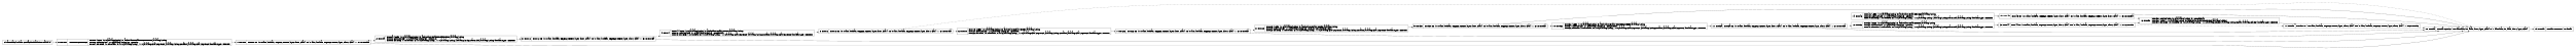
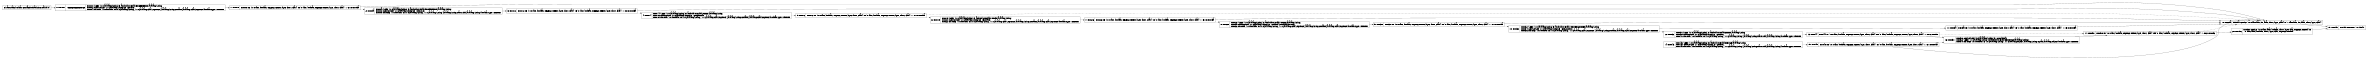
  digraph {
    rankdir=LR
    node [shape=record]
-   n1 [label="{0\:\ 0x0000|MTH_BLOCK_BLOCK\l|0x0000: SGET  (r0 I:java.lang.String) =  android.os.Build.FINGERPRINT java.lang.String \l0x0002: CONST_STR  (r1 I:java.lang.String) =  \"generic\" \l0x0004: INVOKE  (r0 I:boolean) = (r0 I:java.lang.String), (r1 I:java.lang.CharSequence) java.lang.String.contains(java.lang.CharSequence):boolean type: VIRTUAL \l}"]
+   n1 [label="{0\:\ 0x0000|MTH_ENTER_BLOCK\l|0x0000: SGET  (r0 I:java.lang.String) =  android.os.Build.FINGERPRINT java.lang.String \l0x0002: CONST_STR  (r1 I:java.lang.String) =  \"generic\" \l0x0004: INVOKE  (r0 I:boolean) = (r0 I:java.lang.String), (r1 I:java.lang.CharSequence) java.lang.String.contains(java.lang.CharSequence):boolean type: VIRTUAL \l}"]
    n2 [label="{1\:\ 0x0008|0x0008: IF  (r0 I:?[int, boolean, OBJECT, ARRAY, byte, short, char]) != (0 ?[int, boolean, OBJECT, ARRAY, byte, short, char])  \-\> B:18:0x005a \l}"]
    n3 [label="{2\:\ 0x000a|0x000a: SGET  (r0 I:java.lang.String) =  android.os.Build.FINGERPRINT java.lang.String \l0x000c: CONST_STR  (r1 I:java.lang.String) =  \"unknown\" \l0x000e: INVOKE  (r0 I:boolean) = (r0 I:java.lang.String), (r1 I:java.lang.String) java.lang.String.startsWith(java.lang.String):boolean type: VIRTUAL \l}"]
    n4 [label="{18\:\ 0x005a|0x005a: CONST  (r0 I:?[boolean, int, float, short, byte, char]) = (1 ?[boolean, int, float, short, byte, char]) \l}"]
    n5 [label="{3\:\ 0x0012|0x0012: IF  (r0 I:?[int, boolean, OBJECT, ARRAY, byte, short, char]) != (0 ?[int, boolean, OBJECT, ARRAY, byte, short, char])  \-\> B:18:0x005a \l}"]
    n6 [label="{19\:\ 0x005b|0x005b: RETURN  (r0 I:built) \l}"]
    n7 [label="{4\:\ 0x0014|0x0014: SGET  (r0 I:java.lang.String) =  android.os.Build.MODEL java.lang.String \l0x0016: CONST_STR  (r1 I:java.lang.String) =  \"google_sdk\" \l0x0018: INVOKE  (r0 I:boolean) = (r0 I:java.lang.String), (r1 I:java.lang.CharSequence) java.lang.String.contains(java.lang.CharSequence):boolean type: VIRTUAL \l}"]
    n8 [label="{5\:\ 0x001c|0x001c: IF  (r0 I:?[int, boolean, OBJECT, ARRAY, byte, short, char]) != (0 ?[int, boolean, OBJECT, ARRAY, byte, short, char])  \-\> B:18:0x005a \l}"]
    n9 [label="{6\:\ 0x001e|0x001e: SGET  (r0 I:java.lang.String) =  android.os.Build.MODEL java.lang.String \l0x0020: CONST_STR  (r1 I:java.lang.String) =  \"Emulator\" \l0x0022: INVOKE  (r0 I:boolean) = (r0 I:java.lang.String), (r1 I:java.lang.CharSequence) java.lang.String.contains(java.lang.CharSequence):boolean type: VIRTUAL \l}"]
    n10 [label="{7\:\ 0x0026|0x0026: IF  (r0 I:?[int, boolean, OBJECT, ARRAY, byte, short, char]) != (0 ?[int, boolean, OBJECT, ARRAY, byte, short, char])  \-\> B:18:0x005a \l}"]
    n11 [label="{8\:\ 0x0028|0x0028: SGET  (r0 I:java.lang.String) =  android.os.Build.MODEL java.lang.String \l0x002a: CONST_STR  (r1 I:java.lang.String) =  \"Android SDK built for x86\" \l0x002c: INVOKE  (r0 I:boolean) = (r0 I:java.lang.String), (r1 I:java.lang.CharSequence) java.lang.String.contains(java.lang.CharSequence):boolean type: VIRTUAL \l}"]
    n12 [label="{9\:\ 0x0030|0x0030: IF  (r0 I:?[int, boolean, OBJECT, ARRAY, byte, short, char]) != (0 ?[int, boolean, OBJECT, ARRAY, byte, short, char])  \-\> B:18:0x005a \l}"]
    n13 [label="{10\:\ 0x0032|0x0032: SGET  (r0 I:java.lang.String) =  android.os.Build.MANUFACTURER java.lang.String \l0x0034: CONST_STR  (r1 I:java.lang.String) =  \"Genymotion\" \l0x0036: INVOKE  (r0 I:boolean) = (r0 I:java.lang.String), (r1 I:java.lang.CharSequence) java.lang.String.contains(java.lang.CharSequence):boolean type: VIRTUAL \l}"]
    n14 [label="{11\:\ 0x003a|0x003a: IF  (r0 I:?[int, boolean, OBJECT, ARRAY, byte, short, char]) != (0 ?[int, boolean, OBJECT, ARRAY, byte, short, char])  \-\> B:18:0x005a \l}"]
    n15 [label="{12\:\ 0x003c|0x003c: SGET  (r0 I:java.lang.String) =  android.os.Build.BRAND java.lang.String \l0x003e: CONST_STR  (r1 I:java.lang.String) =  \"generic\" \l0x0040: INVOKE  (r0 I:boolean) = (r0 I:java.lang.String), (r1 I:java.lang.String) java.lang.String.startsWith(java.lang.String):boolean type: VIRTUAL \l}"]
    n16 [label="{13\:\ 0x0044|0x0044: IF  (r0 I:?[int, boolean, OBJECT, ARRAY, byte, short, char]) == (0 ?[int, boolean, OBJECT, ARRAY, byte, short, char])  \-\> B:16:0x0050 \l}"]
    n17 [label="{16\:\ 0x0050|0x0050: CONST_STR  (r0 I:java.lang.String) =  \"google_sdk\" \l0x0052: SGET  (r1 I:java.lang.String) =  android.os.Build.PRODUCT java.lang.String \l0x0054: INVOKE  (r0 I:boolean) = (r0 I:java.lang.String), (r1 I:java.lang.Object) java.lang.String.equals(java.lang.Object):boolean type: VIRTUAL \l}"]
    n18 [label="{17\:\ 0x0058|0x0058: IF  (r0 I:?[int, boolean, OBJECT, ARRAY, byte, short, char]) == (0 ?[int, boolean, OBJECT, ARRAY, byte, short, char])  \-\> B:20:0x005c \l}"]
    n19 [label="{14\:\ 0x0046|0x0046: SGET  (r0 I:java.lang.String) =  android.os.Build.DEVICE java.lang.String \l0x0048: CONST_STR  (r1 I:java.lang.String) =  \"generic\" \l0x004a: INVOKE  (r0 I:boolean) = (r0 I:java.lang.String), (r1 I:java.lang.String) java.lang.String.startsWith(java.lang.String):boolean type: VIRTUAL \l}"]
    n20 [label="{15\:\ 0x004e|0x004e: IF  (r0 I:?[int, boolean, OBJECT, ARRAY, byte, short, char]) != (0 ?[int, boolean, OBJECT, ARRAY, byte, short, char])  \-\> B:18:0x005a \l}"]
+   n21 [label="{20\:\ 0x005c|0x005c: CONST  (r0 I:?[int, float, boolean, short, byte, char, OBJECT, ARRAY]) = \l  (0 ?[int, float, boolean, short, byte, char, OBJECT, ARRAY])\l \l}"]
    n22 [label="{private static boolean com.facebook.ads.internal.i.b.b() }"]
    n1 -> n2
    n2 -> n3 [style=dashed]
    n2 -> n4
    n3 -> n5
    n4 -> n6
    n5 -> n4
    n5 -> n7 [style=dashed]
    n7 -> n8 [style=dashed]
    n8 -> n4 [style=dashed]
    n8 -> n9 [style=dashed]
    n9 -> n10
    n10 -> n4
    n10 -> n11 [style=dashed]
    n11 -> n12
    n12 -> n4
    n12 -> n13 [style=dashed]
    n13 -> n14
    n14 -> n4
-   n14 -> n15 [style=dashed]
+   n13 -> n15 [style=dashed]
    n15 -> n16
    n16 -> n17
    n16 -> n18 [style=dashed]
    n17 -> n18
    n18 -> n4 [style=dashed]
+   n18 -> n21
    n19 -> n20
    n20 -> n4
    n20 -> n17 [style=dashed]
+   n21 -> n6
    n22 -> n1
  }
